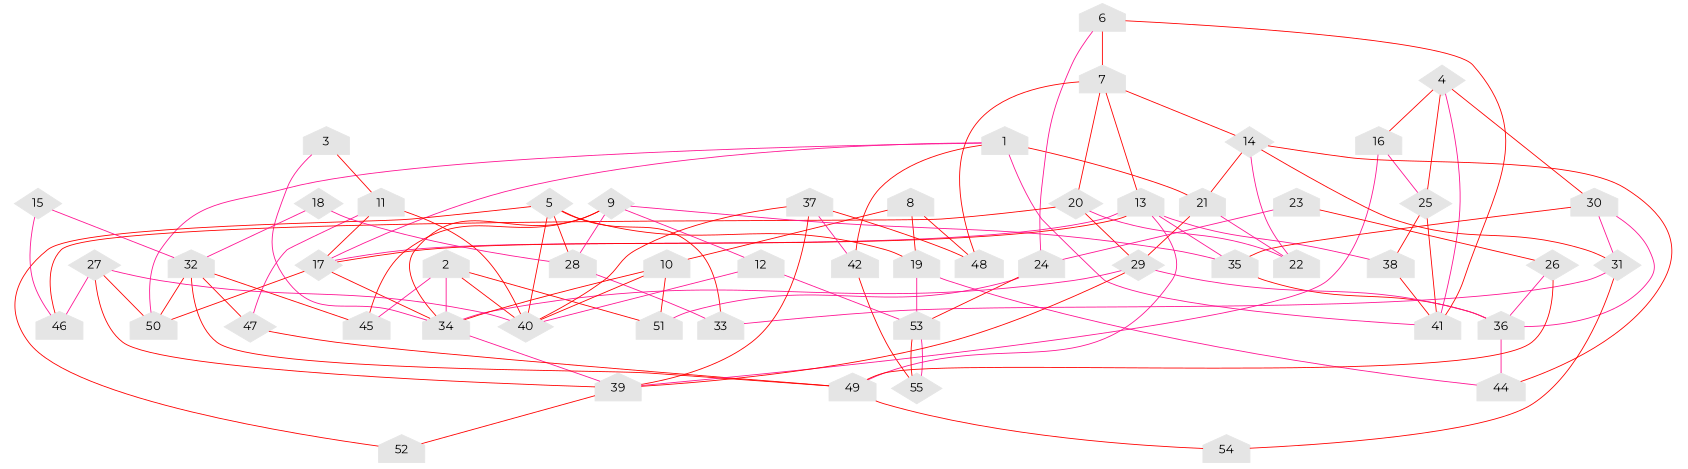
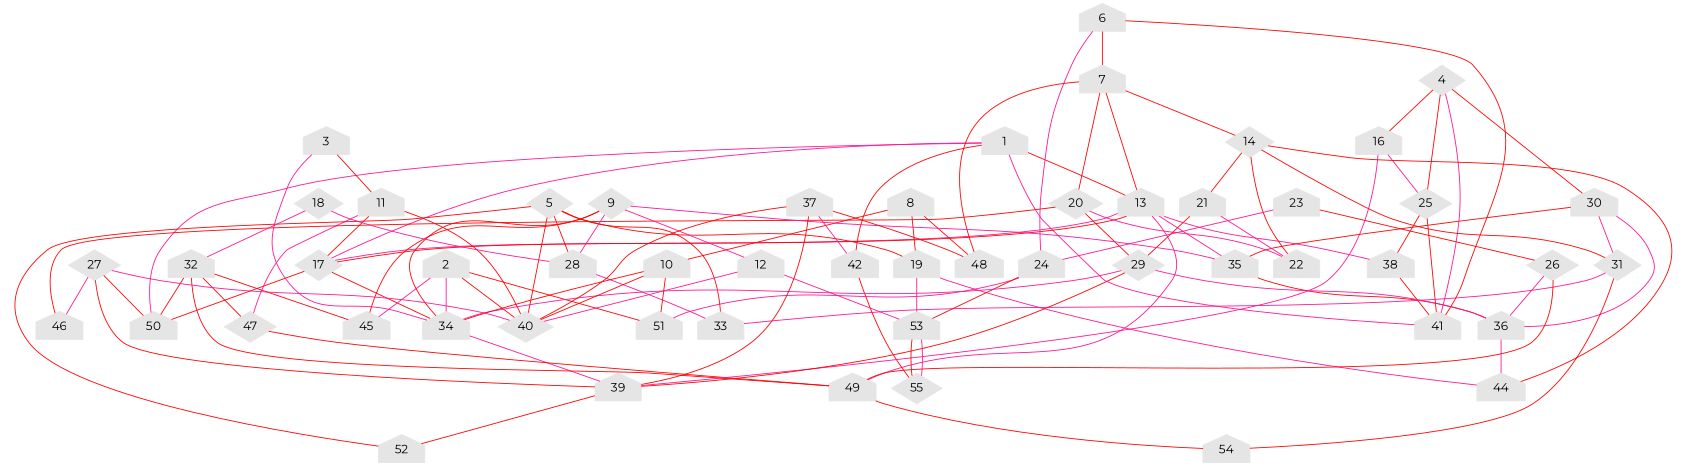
  graph {
    fontname=Montserrat
    node [color=gray90 fontname=Montserrat shape=house style=filled]
    edge [color=red fontname=Montserrat]
    1
    13
    17 [shape=diamond]
    41
    42
    50
    35
    38
    49
    34
    55 [shape=diamond]
    2
    40 [shape=diamond]
    45
    51
    39
    3
    11
    47 [shape=diamond]
    4 [shape=diamond]
    16
    25 [shape=diamond]
    30
    31 [shape=diamond]
    36
    5 [shape=diamond]
    19
    28
    33
    52
    53
    44
    6
    7
    24
    14 [shape=diamond]
    20 [shape=diamond]
    48
    21
    22
    46
    29 [shape=diamond]
    8
    10
    9 [shape=diamond]
    12
    54
-   15 [shape=diamond]
    32
    18 [shape=diamond]
    23
    26 [shape=diamond]
    27 [shape=diamond]
    37
-   1 -- 21
+   1 -- 13
    1 -- 17 [color=deeppink]
    1 -- 41 [color=deeppink]
    1 -- 42
    1 -- 50 [color=deeppink]
    13 -- 17 [color=deeppink]
    13 -- 17
    13 -- 35 [color=deeppink]
    13 -- 38 [color=deeppink]
    13 -- 49 [color=deeppink]
    17 -- 50
    17 -- 34
    42 -- 55
    35 -- 36
    38 -- 41
    49 -- 54
    34 -- 39 [color=deeppink]
    2 -- 34 [color=deeppink]
    2 -- 40
    2 -- 45 [color=deeppink]
    2 -- 51
    39 -- 52
    3 -- 34 [color=deeppink]
    3 -- 11
    11 -- 17
    11 -- 40
    11 -- 47 [color=deeppink]
    47 -- 49
    4 -- 41 [color=deeppink]
    4 -- 16
    4 -- 25
    4 -- 30
    16 -- 39 [color=deeppink]
    16 -- 25 [color=deeppink]
    25 -- 41
    25 -- 38
    30 -- 35
    30 -- 31 [color=deeppink]
    30 -- 36 [color=deeppink]
    31 -- 33 [color=deeppink]
    31 -- 54
    36 -- 44 [color=deeppink]
    5 -- 40
    5 -- 19
    5 -- 28
    5 -- 33
    5 -- 52
    19 -- 53 [color=deeppink]
    19 -- 44 [color=deeppink]
    28 -- 33 [color=deeppink]
    53 -- 55
    53 -- 55 [color=deeppink]
    6 -- 41
    6 -- 7
    6 -- 24 [color=deeppink]
    7 -- 13
    7 -- 14
    7 -- 20
    7 -- 48
    24 -- 51 [color=deeppink]
    24 -- 53
    14 -- 31
    14 -- 44
    14 -- 21
-   14 -- 22 [color=deeppink]
+   14 -- 22
    20 -- 22 [color=deeppink]
    20 -- 46
    20 -- 29
    21 -- 22 [color=deeppink]
    21 -- 29
    29 -- 34 [color=deeppink]
    29 -- 39
    29 -- 36 [color=deeppink]
    8 -- 19
    8 -- 48
    8 -- 10
    10 -- 34
    10 -- 40
    10 -- 51
    9 -- 35 [color=deeppink]
    9 -- 34
    9 -- 45
    9 -- 28 [color=deeppink]
    9 -- 12 [color=deeppink]
    12 -- 40 [color=deeppink]
    12 -- 53 [color=deeppink]
-   15 -- 46 [color=deeppink]
-   15 -- 32 [color=deeppink]
    32 -- 50
    32 -- 49
    32 -- 45
    32 -- 47
    18 -- 28 [color=deeppink]
    18 -- 32 [color=deeppink]
    23 -- 24 [color=deeppink]
    23 -- 26
    26 -- 49
    26 -- 36 [color=deeppink]
    27 -- 50
    27 -- 40 [color=deeppink]
    27 -- 39
    27 -- 46 [color=deeppink]
    37 -- 42 [color=deeppink]
    37 -- 40
    37 -- 39
    37 -- 48
  }
